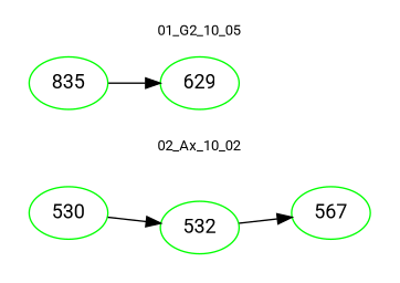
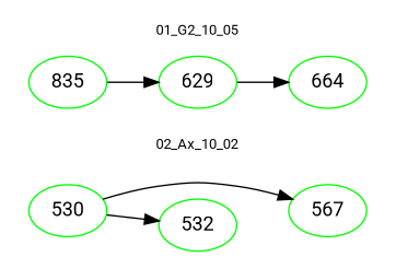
  digraph {
    fontname=Roboto
    rankdir=LR
    node [color=green fontname=Roboto]
    edge [color=black fontname=Roboto]
    n1 [label=530]
    n2 [label=532]
    n3 [label=567]
    n4 [label=835]
    n5 [label=629]
+   n6 [label=664]
    subgraph cluster_1 {
      color=white
      fontsize=10
      label="02_Ax_10_02"
      n1
      n2
      n3
    }
    subgraph cluster_2 {
      color=white
      fontsize=10
      label="01_G2_10_05"
      n4
      n5
+     n6
    }
    n1 -> n2
-   n2 -> n3
+   n1 -> n3
    n4 -> n5
+   n5 -> n6
  }
